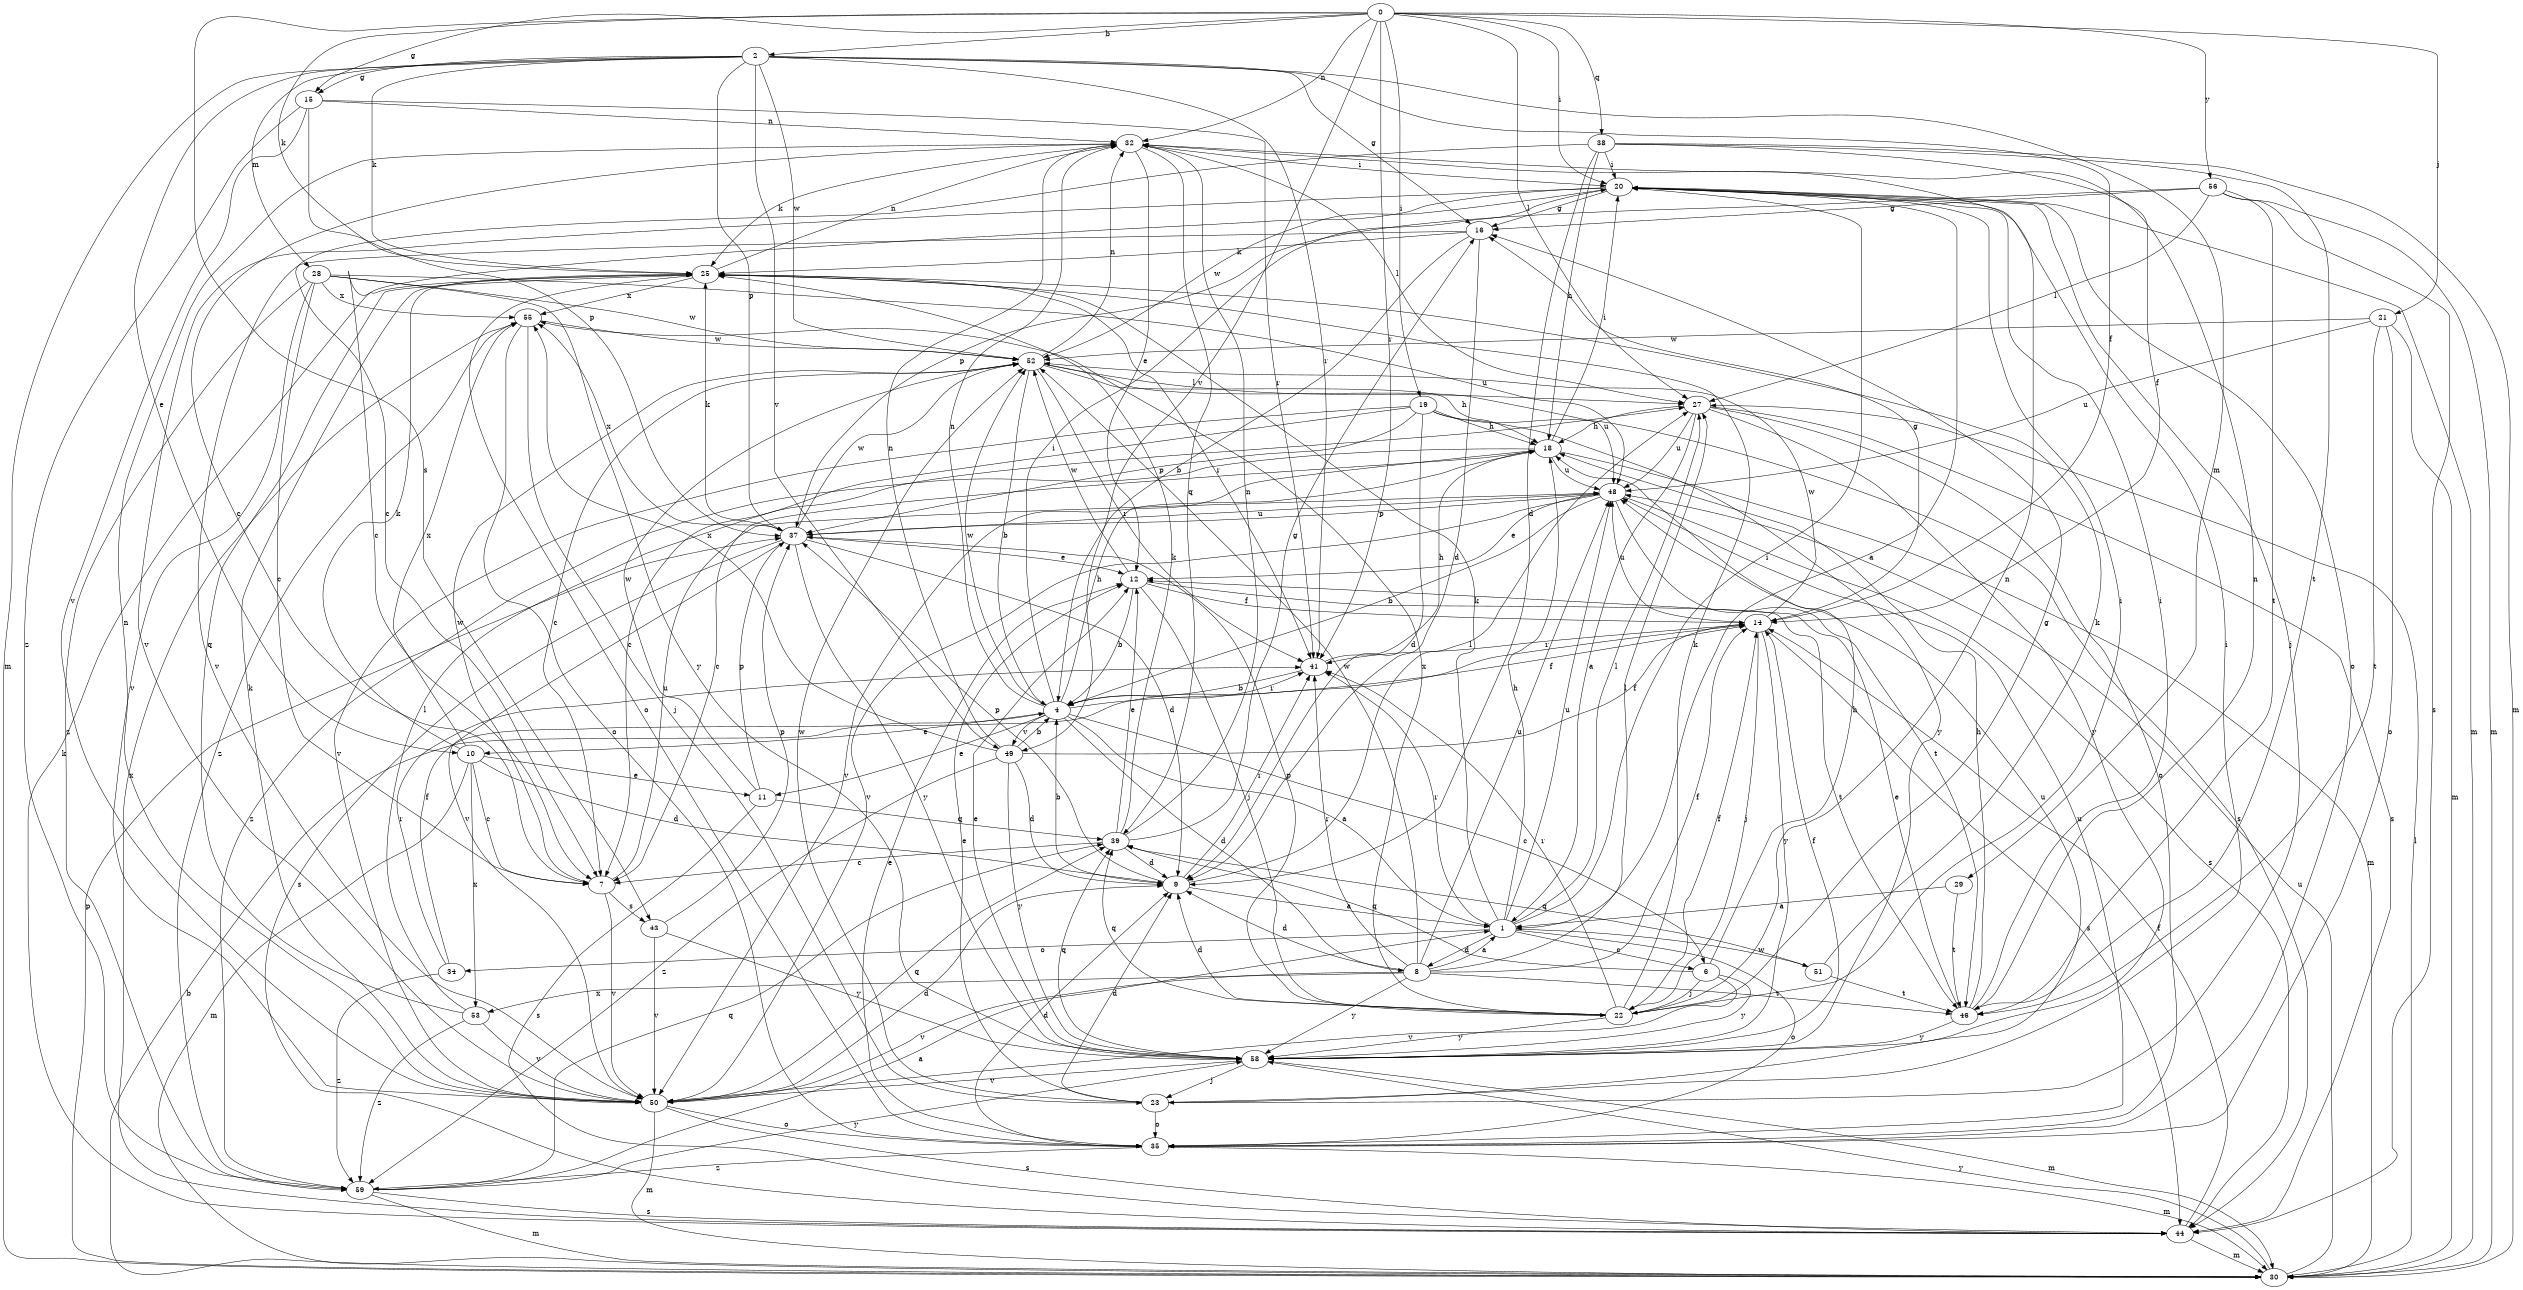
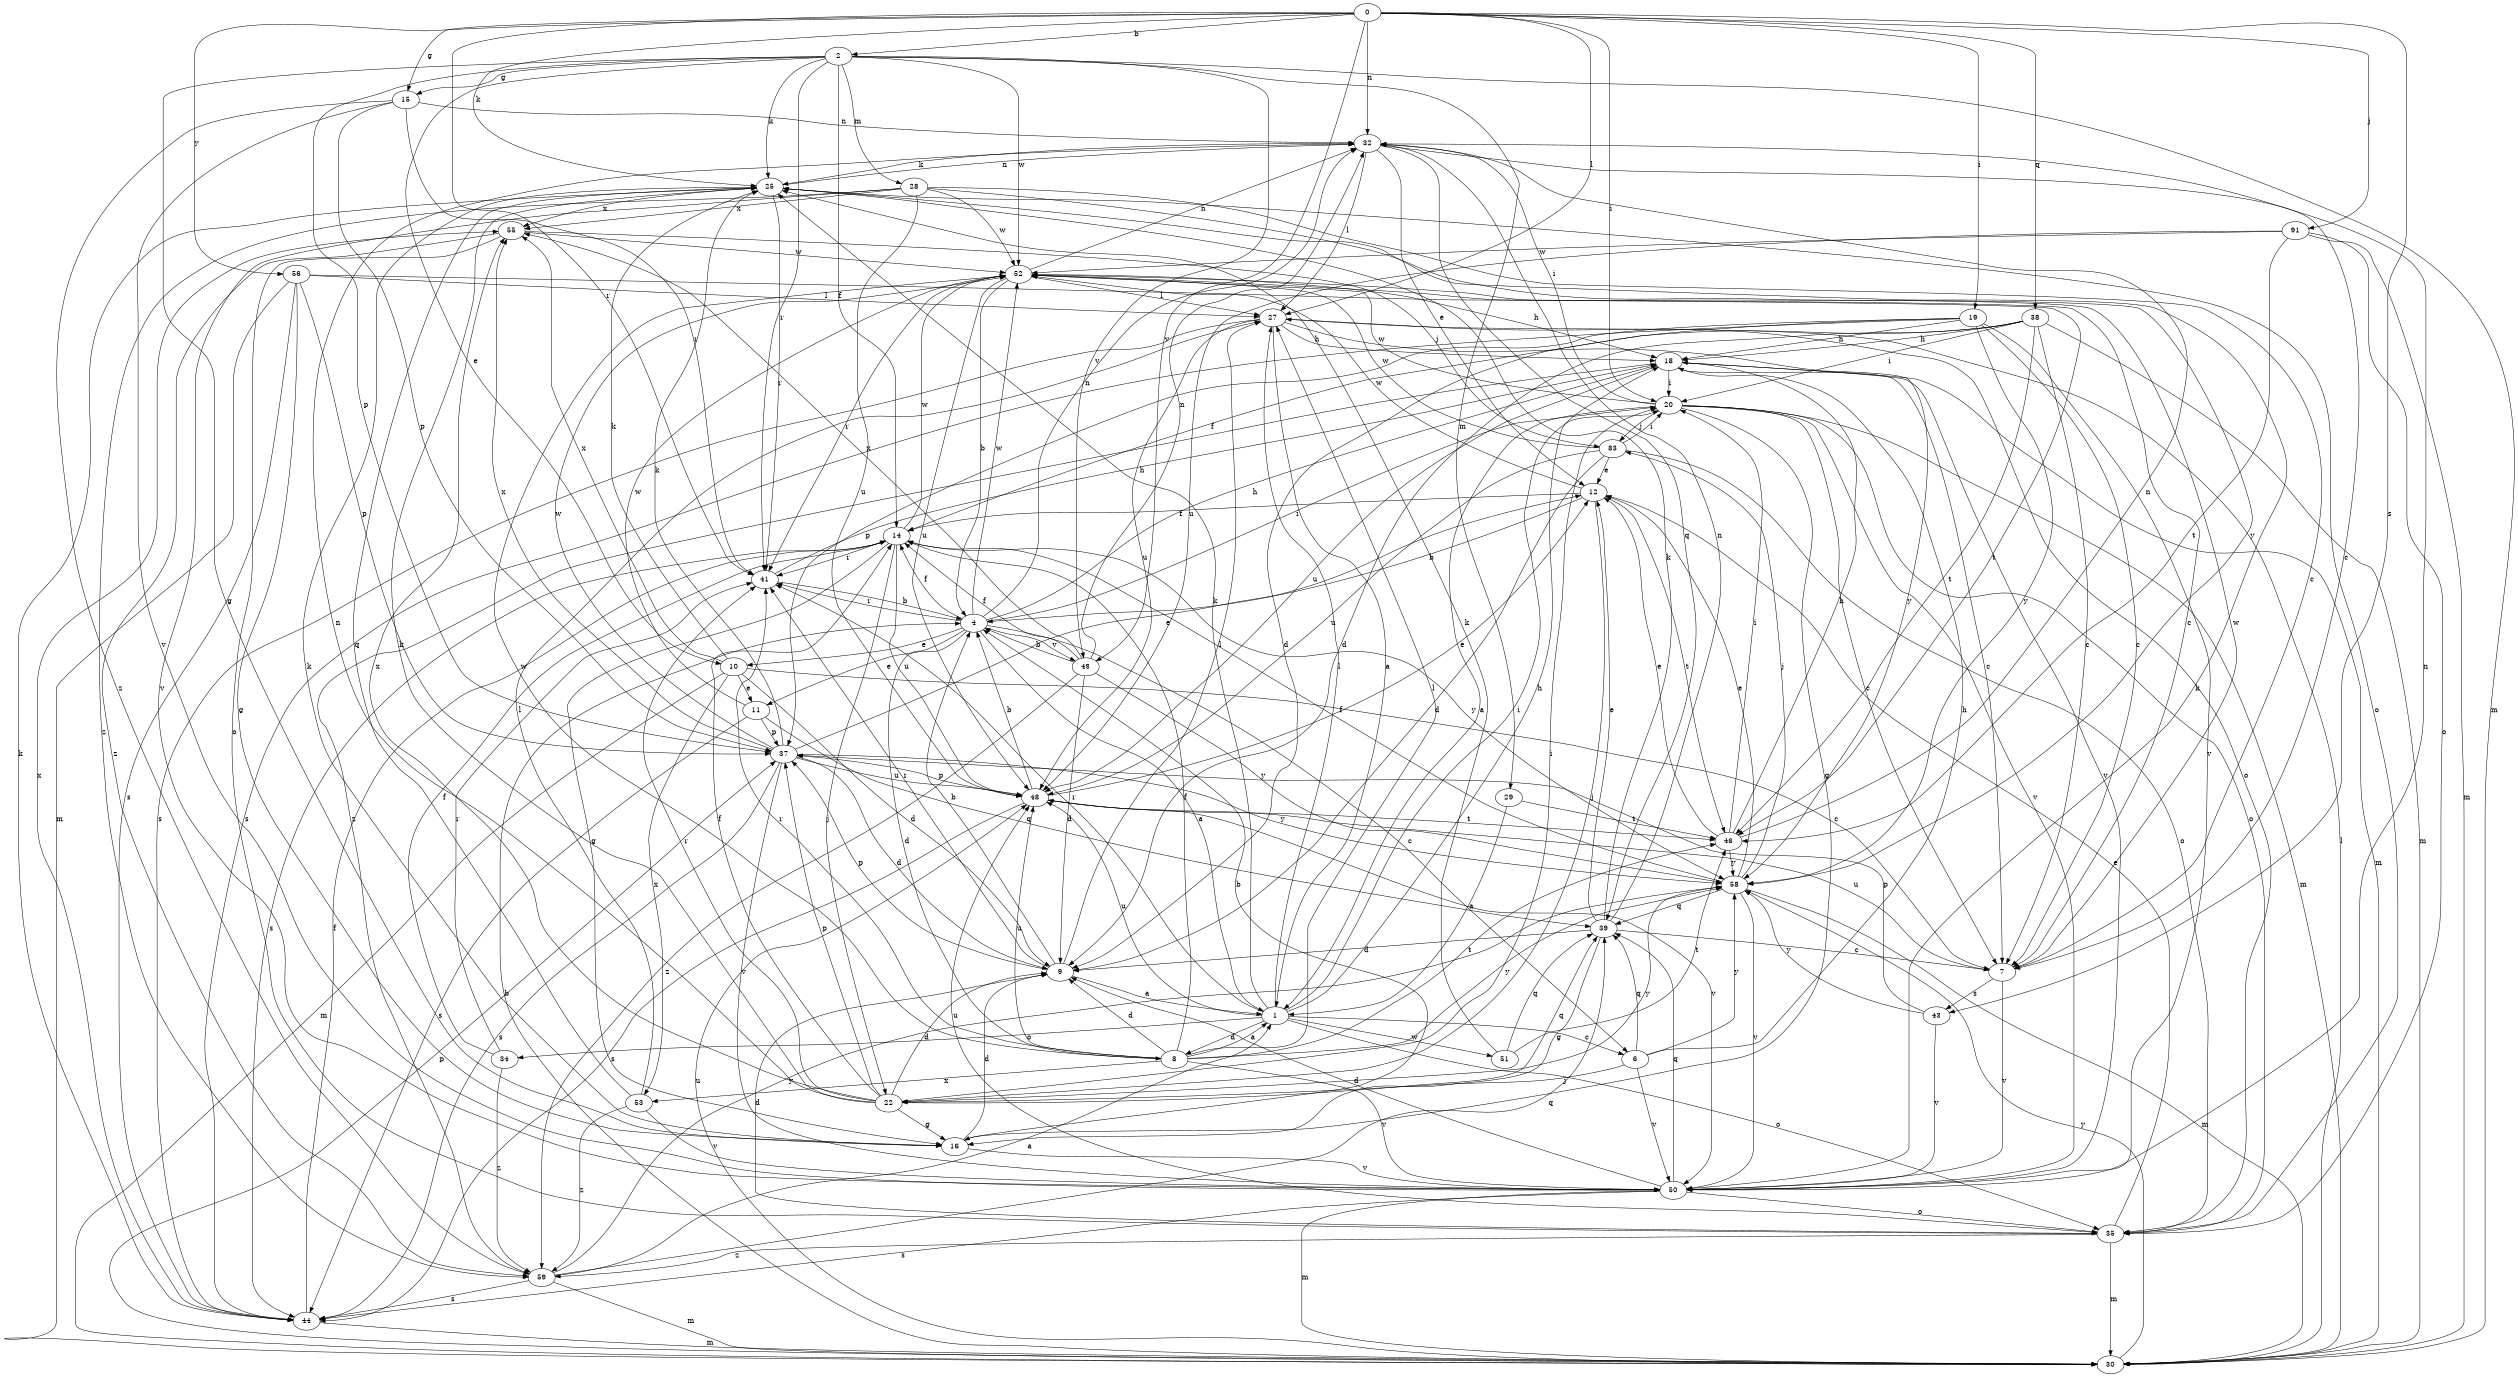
  strict digraph {
    0
    2
    15
    19
    20
-   21
+   21 [label=91]
    25
    27
    32
    38
    41
    43
    49
    56
    10
    14
    16
    28
    29
    30
    37
    52
    50
    59
    18
    58
    7
    9
    44
    1
    35
-   23
+   23 [label=83]
    48
    46
    55
    39
    12
    4
    6
    8
    34
    51
    22
    53
    11
    0 -> 2 [label=b]
    0 -> 15 [label=g]
    0 -> 19 [label=i]
    0 -> 20 [label=i]
    0 -> 21 [label=j]
    0 -> 25 [label=k]
    0 -> 27 [label=l]
    0 -> 32 [label=n]
    0 -> 38 [label=q]
    0 -> 41 [label=r]
    0 -> 43 [label=s]
    0 -> 49 [label=v]
    0 -> 56 [label=y]
    2 -> 15 [label=g]
    2 -> 25 [label=k]
    2 -> 41 [label=r]
    2 -> 49 [label=v]
    2 -> 10 [label=e]
    2 -> 14 [label=f]
    2 -> 16 [label=g]
    2 -> 28 [label=m]
    2 -> 29 [label=m]
    2 -> 30 [label=m]
    2 -> 37 [label=p]
    2 -> 52 [label=w]
    15 -> 32 [label=n]
    15 -> 41 [label=r]
    15 -> 37 [label=p]
    15 -> 50 [label=v]
    15 -> 59 [label=z]
    19 -> 37 [label=p]
    19 -> 50 [label=v]
    19 -> 18 [label=h]
    19 -> 58 [label=y]
    19 -> 7 [label=c]
    19 -> 9 [label=d]
    19 -> 44 [label=s]
    20 -> 16 [label=g]
    20 -> 30 [label=m]
    20 -> 52 [label=w]
    20 -> 50 [label=v]
    20 -> 7 [label=c]
    20 -> 1 [label=a]
    20 -> 35 [label=o]
    20 -> 23 [label=j]
    21 -> 30 [label=m]
    21 -> 52 [label=w]
    21 -> 35 [label=o]
    21 -> 48 [label=u]
    21 -> 46 [label=t]
    25 -> 32 [label=n]
    25 -> 41 [label=r]
    25 -> 35 [label=o]
    25 -> 55 [label=x]
    27 -> 18 [label=h]
    27 -> 58 [label=y]
    27 -> 44 [label=s]
    27 -> 1 [label=a]
    27 -> 35 [label=o]
    27 -> 48 [label=u]
-   32 -> 20 [label=i]
+   20 -> 32 [label=i]
    32 -> 25 [label=k]
    32 -> 27 [label=l]
    32 -> 7 [label=c]
    32 -> 39 [label=q]
    32 -> 12 [label=e]
    38 -> 20 [label=i]
    38 -> 14 [label=f]
    38 -> 30 [label=m]
    38 -> 18 [label=h]
    38 -> 7 [label=c]
    38 -> 9 [label=d]
    38 -> 46 [label=t]
    41 -> 18 [label=h]
    41 -> 4 [label=b]
    43 -> 37 [label=p]
    43 -> 50 [label=v]
    43 -> 58 [label=y]
    49 -> 32 [label=n]
    49 -> 14 [label=f]
    49 -> 59 [label=z]
    49 -> 58 [label=y]
    49 -> 9 [label=d]
    49 -> 55 [label=x]
    49 -> 4 [label=b]
    56 -> 27 [label=l]
    56 -> 16 [label=g]
    56 -> 30 [label=m]
    56 -> 37 [label=p]
    56 -> 44 [label=s]
    56 -> 46 [label=t]
    10 -> 25 [label=k]
    10 -> 30 [label=m]
    10 -> 7 [label=c]
    10 -> 9 [label=d]
    10 -> 55 [label=x]
    10 -> 53 [label=x]
    10 -> 11 [label=e]
    14 -> 41 [label=r]
    14 -> 16 [label=g]
    14 -> 52 [label=w]
    14 -> 58 [label=y]
    14 -> 44 [label=s]
    14 -> 48 [label=u]
    14 -> 22 [label=j]
    16 -> 25 [label=k]
    16 -> 50 [label=v]
    16 -> 9 [label=d]
    16 -> 4 [label=b]
    28 -> 52 [label=w]
    28 -> 50 [label=v]
    28 -> 59 [label=z]
    28 -> 58 [label=y]
    28 -> 7 [label=c]
    28 -> 48 [label=u]
    28 -> 55 [label=x]
    29 -> 1 [label=a]
    29 -> 46 [label=t]
    30 -> 27 [label=l]
    30 -> 37 [label=p]
    30 -> 58 [label=y]
    30 -> 48 [label=u]
    30 -> 4 [label=b]
    37 -> 25 [label=k]
    37 -> 52 [label=w]
    37 -> 50 [label=v]
    37 -> 58 [label=y]
    37 -> 9 [label=d]
    37 -> 44 [label=s]
    37 -> 48 [label=u]
    37 -> 55 [label=x]
    37 -> 12 [label=e]
    52 -> 27 [label=l]
    52 -> 32 [label=n]
    52 -> 41 [label=r]
    52 -> 18 [label=h]
    52 -> 7 [label=c]
    52 -> 48 [label=u]
    52 -> 4 [label=b]
    50 -> 25 [label=k]
    50 -> 32 [label=n]
    50 -> 30 [label=m]
    50 -> 9 [label=d]
    50 -> 44 [label=s]
    50 -> 35 [label=o]
    50 -> 39 [label=q]
    59 -> 30 [label=m]
    59 -> 58 [label=y]
    59 -> 44 [label=s]
    59 -> 1 [label=a]
    59 -> 39 [label=q]
    18 -> 20 [label=i]
    18 -> 30 [label=m]
    18 -> 50 [label=v]
    18 -> 59 [label=z]
    18 -> 7 [label=c]
    18 -> 48 [label=u]
    58 -> 14 [label=f]
    58 -> 30 [label=m]
    58 -> 50 [label=v]
    58 -> 23 [label=j]
    58 -> 39 [label=q]
    58 -> 12 [label=e]
    7 -> 43 [label=s]
    7 -> 52 [label=w]
    7 -> 50 [label=v]
    7 -> 48 [label=u]
    9 -> 27 [label=l]
    9 -> 41 [label=r]
    9 -> 37 [label=p]
    9 -> 1 [label=a]
    9 -> 4 [label=b]
    44 -> 25 [label=k]
    44 -> 14 [label=f]
    44 -> 30 [label=m]
    44 -> 55 [label=x]
    1 -> 20 [label=i]
    1 -> 25 [label=k]
    1 -> 27 [label=l]
    1 -> 41 [label=r]
    1 -> 18 [label=h]
    1 -> 35 [label=o]
    1 -> 48 [label=u]
    1 -> 6 [label=c]
    1 -> 8 [label=d]
    1 -> 34 [label=o]
    1 -> 51 [label=w]
    35 -> 30 [label=m]
    35 -> 59 [label=z]
    35 -> 9 [label=d]
    35 -> 48 [label=u]
    35 -> 12 [label=e]
    23 -> 20 [label=i]
    23 -> 52 [label=w]
    23 -> 9 [label=d]
    23 -> 35 [label=o]
    23 -> 48 [label=u]
    23 -> 12 [label=e]
    48 -> 37 [label=p]
    48 -> 50 [label=v]
    48 -> 44 [label=s]
    48 -> 46 [label=t]
    48 -> 12 [label=e]
    48 -> 4 [label=b]
    46 -> 20 [label=i]
    46 -> 32 [label=n]
    46 -> 18 [label=h]
    46 -> 58 [label=y]
    46 -> 12 [label=e]
    55 -> 52 [label=w]
    55 -> 59 [label=z]
    55 -> 35 [label=o]
    55 -> 23 [label=j]
    39 -> 25 [label=k]
    39 -> 32 [label=n]
    39 -> 16 [label=g]
    39 -> 7 [label=c]
    39 -> 9 [label=d]
    39 -> 12 [label=e]
    12 -> 14 [label=f]
    12 -> 52 [label=w]
    12 -> 46 [label=t]
    12 -> 4 [label=b]
    12 -> 22 [label=j]
    4 -> 20 [label=i]
    4 -> 32 [label=n]
    4 -> 41 [label=r]
    4 -> 49 [label=v]
    4 -> 10 [label=e]
    4 -> 14 [label=f]
    4 -> 52 [label=w]
    4 -> 18 [label=h]
    4 -> 1 [label=a]
    4 -> 6 [label=c]
    4 -> 8 [label=d]
    4 -> 11 [label=e]
    6 -> 50 [label=v]
    6 -> 18 [label=h]
    6 -> 58 [label=y]
    6 -> 39 [label=q]
    6 -> 22 [label=j]
    8 -> 27 [label=l]
    8 -> 41 [label=r]
    8 -> 14 [label=f]
    8 -> 52 [label=w]
    8 -> 50 [label=v]
    8 -> 58 [label=y]
    8 -> 9 [label=d]
    8 -> 1 [label=a]
    8 -> 48 [label=u]
    8 -> 46 [label=t]
    8 -> 53 [label=x]
    34 -> 41 [label=r]
    34 -> 14 [label=f]
    34 -> 59 [label=z]
    51 -> 25 [label=k]
    51 -> 46 [label=t]
    51 -> 39 [label=q]
    22 -> 20 [label=i]
    22 -> 25 [label=k]
    22 -> 32 [label=n]
    22 -> 41 [label=r]
    22 -> 14 [label=f]
    22 -> 16 [label=g]
    22 -> 37 [label=p]
    22 -> 58 [label=y]
    22 -> 9 [label=d]
    22 -> 55 [label=x]
    22 -> 39 [label=q]
    53 -> 25 [label=q]
    53 -> 27 [label=l]
    53 -> 50 [label=v]
    53 -> 59 [label=z]
    11 -> 37 [label=p]
    11 -> 52 [label=w]
    11 -> 44 [label=s]
    11 -> 39 [label=q]
  }
